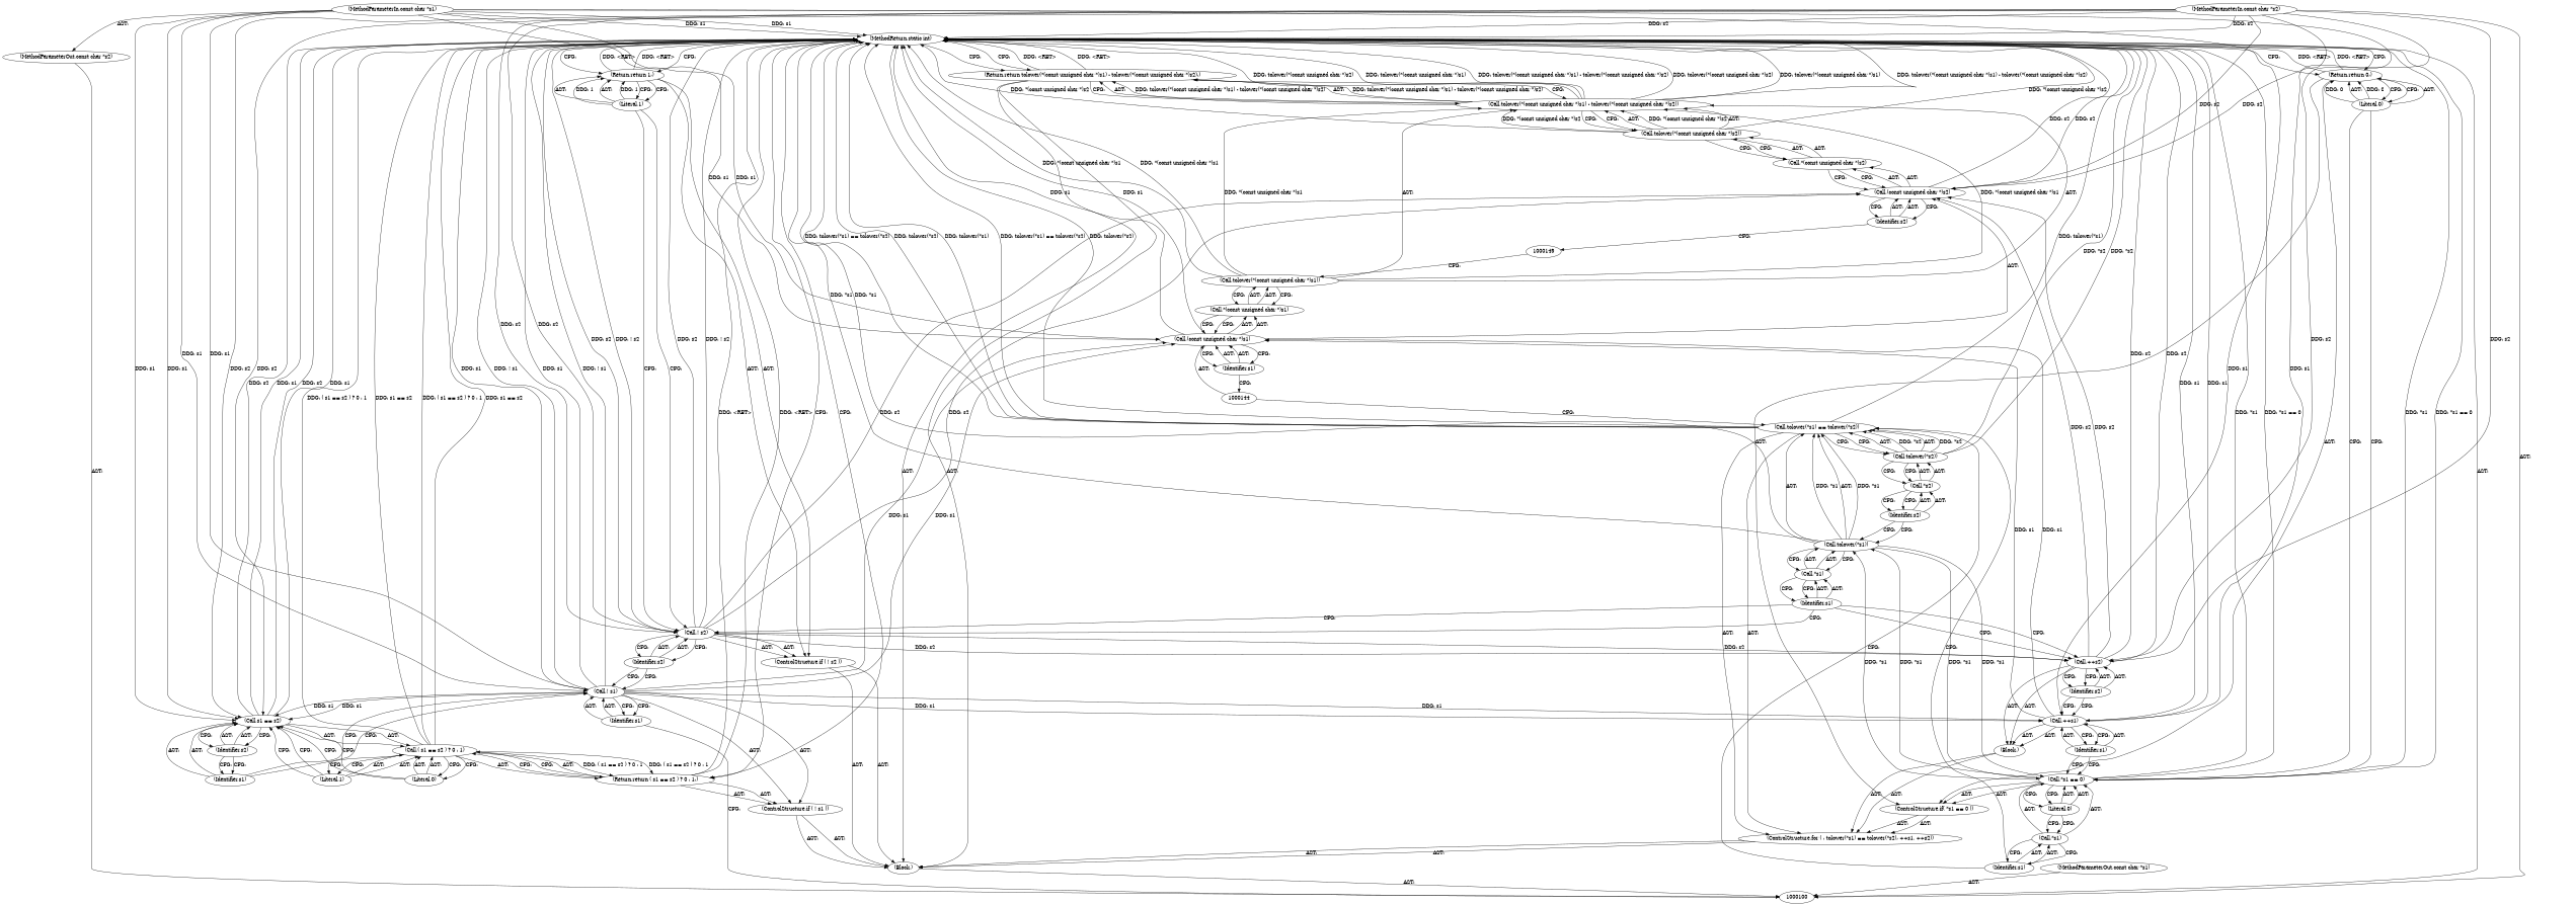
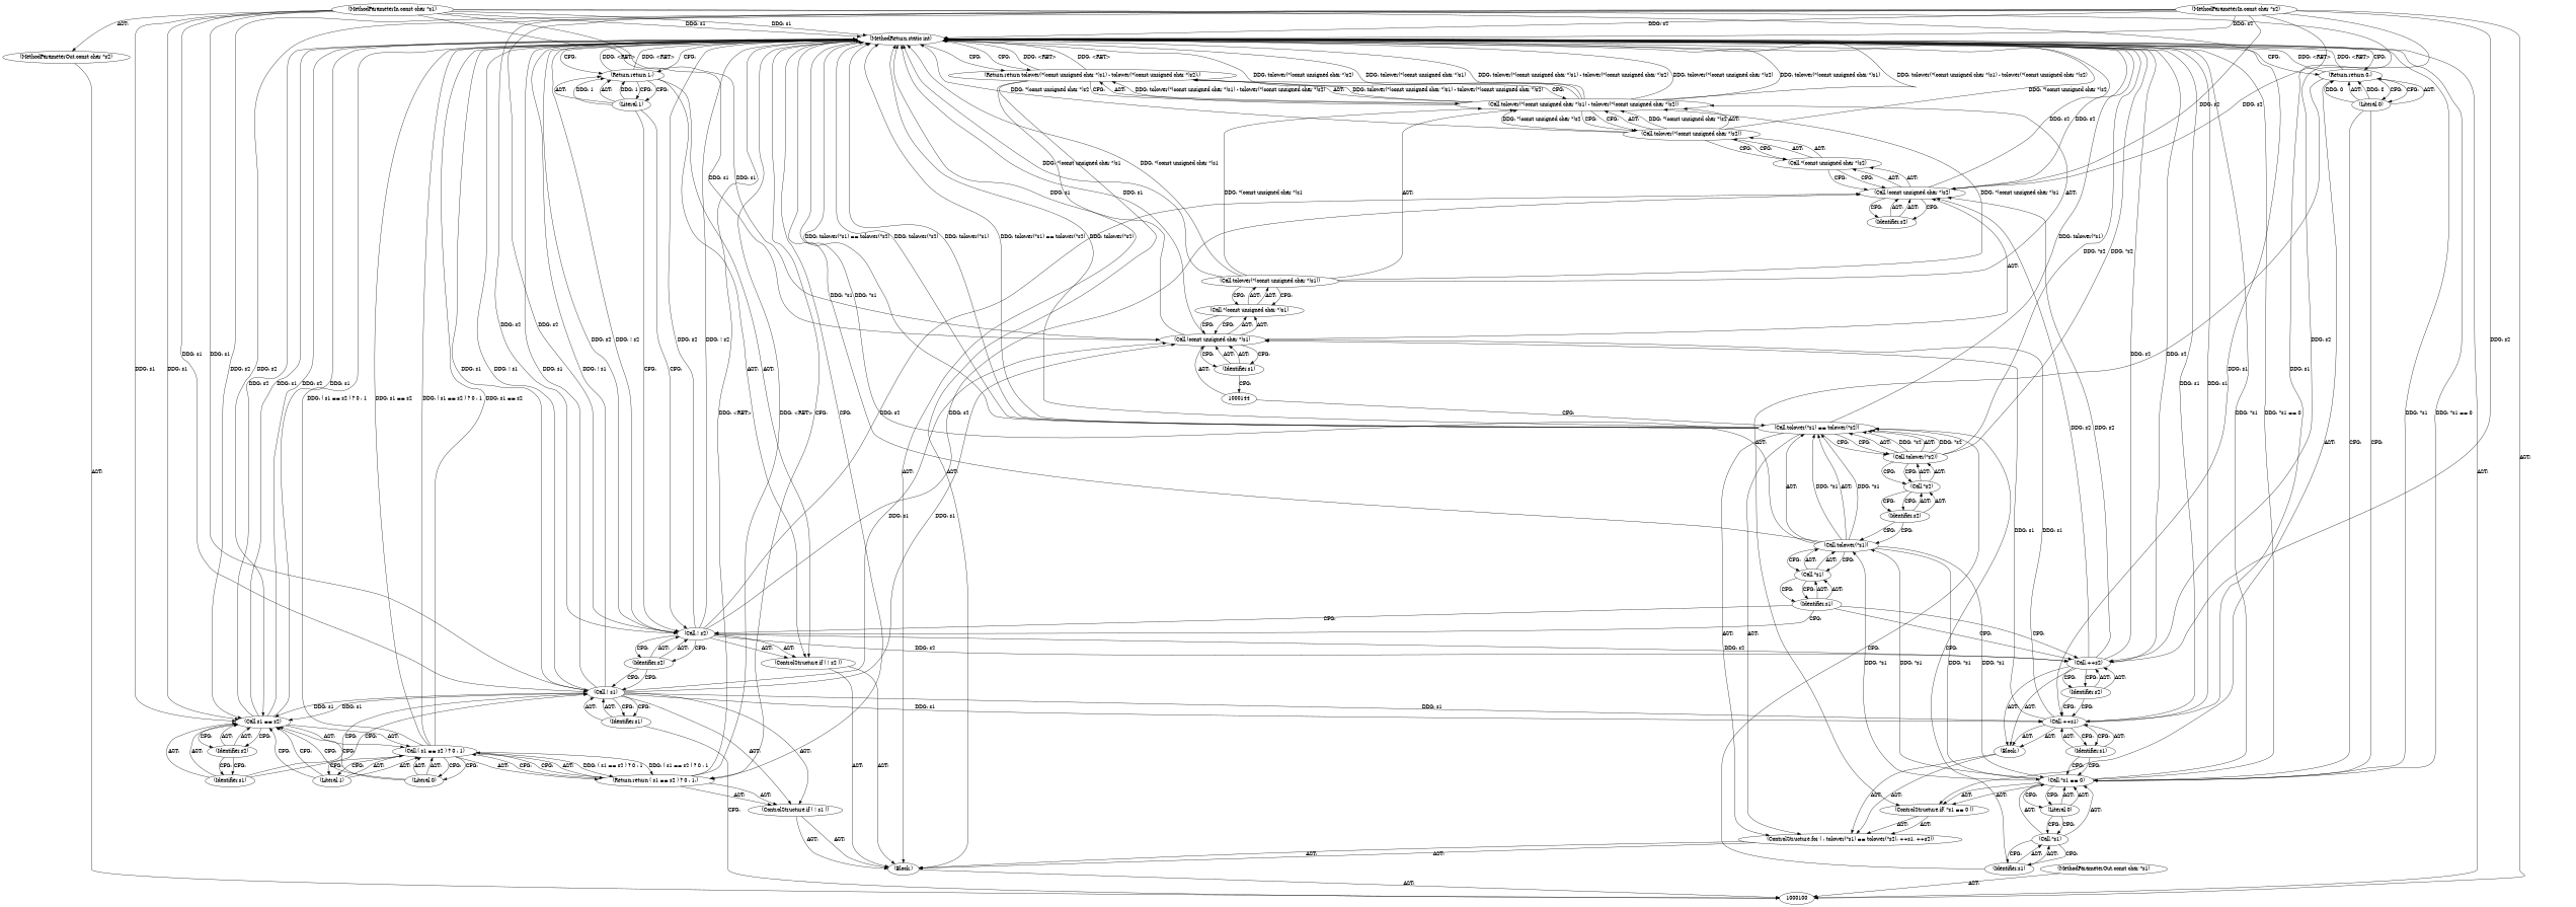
  digraph {
    n1 [label="(MethodReturn,static int)"]
    n2 [label="(Return,return tolower(*(const unsigned char *)s1) - tolower(*(const unsigned char *)s2);)"]
    n3 [label="(Return,return ( s1 == s2 ) ? 0 : 1;)"]
    n4 [label="(Return,return 1;)"]
    n5 [label="(Return,return 0;)"]
    1000100
    n7 [label="(Call,tolower(*(const unsigned char *)s1) - tolower(*(const unsigned char *)s2))"]
    n8 [label="(Block,)"]
    n9 [label="(ControlStructure,if ( ! s1 ))"]
    n10 [label="(Call,( s1 == s2 ) ? 0 : 1)"]
    n11 [label="(ControlStructure,if ( ! s2 ))"]
    n12 [label="(Literal,1)"]
    n13 [label="(ControlStructure,if( *s1 == 0 ))"]
    n14 [label="(Literal,0)"]
    n15 [label="(MethodParameterIn,const char *s1)"]
    n16 [label="(Call,(const unsigned char *)s1)"]
    n17 [label="(Call,! s1)"]
    n18 [label="(Call,s1 == s2)"]
    n19 [label="(Call,++s1)"]
    n20 [label="(MethodParameterOut,const char *s2)"]
    n21 [label="(Call,(const unsigned char *)s2)"]
    n22 [label="(Call,*(const unsigned char *)s1)"]
    n23 [label="(Identifier,s1)"]
    n24 [label="(Identifier,s1)"]
    n25 [label="(Identifier,s2)"]
    n26 [label="(Block,)"]
    n27 [label="(Identifier,s1)"]
    n28 [label="(MethodParameterOut,const char *s1)"]
    n29 [label="(MethodParameterIn,const char *s2)"]
    n30 [label="(Call,! s2)"]
    n31 [label="(Call,++s2)"]
    n32 [label="(Call,*(const unsigned char *)s2)"]
    n33 [label="(Identifier,s2)"]
    n34 [label="(Identifier,s2)"]
    n35 [label="(Identifier,s2)"]
    n36 [label="(Call,tolower(*(const unsigned char *)s1))"]
    1000144
    n38 [label="(Call,tolower(*(const unsigned char *)s2))"]
    n39 [label="(Call,tolower(*s1) == tolower(*s2))"]
-   1000149
    n41 [label="(Identifier,s1)"]
    n42 [label="(Literal,0)"]
    n43 [label="(Literal,1)"]
    n44 [label="(ControlStructure,for ( ; tolower(*s1) == tolower(*s2); ++s1, ++s2))"]
    n45 [label="(Call,*s1)"]
    n46 [label="(Identifier,s1)"]
    n47 [label="(Call,tolower(*s1))"]
    n48 [label="(Call,*s1 == 0)"]
    n49 [label="(Call,tolower(*s2))"]
    n50 [label="(Call,*s2)"]
    n51 [label="(Identifier,s2)"]
    n52 [label="(Literal,0)"]
    n53 [label="(Call,*s1)"]
    n54 [label="(Identifier,s1)"]
    n1 -> n2 [label="CFG: "]
    n1 -> n2 [label="CFG: "]
    n1 -> n3 [label="CFG: "]
    n1 -> n3 [label="CFG: "]
    n1 -> n4 [label="CFG: "]
    n1 -> n4 [label="CFG: "]
    n1 -> n5 [label="CFG: "]
    n1 -> n5 [label="CFG: "]
    n1 -> 1000100 [label="AST: "]
    n2 -> n1 [label="DDG: <RET>"]
    n2 -> n1 [label="DDG: <RET>"]
    n2 -> n7 [label="CFG: "]
    n2 -> n7 [label="CFG: "]
    n2 -> n8 [label="AST: "]
    n2 -> n8 [label="AST: "]
    n3 -> n1 [label="DDG: <RET>"]
    n3 -> n1 [label="DDG: <RET>"]
    n3 -> n9 [label="AST: "]
    n3 -> n9 [label="AST: "]
    n3 -> n10 [label="CFG: "]
    n3 -> n10 [label="CFG: "]
    n4 -> n1 [label="DDG: <RET>"]
    n4 -> n1 [label="DDG: <RET>"]
    n4 -> n11 [label="AST: "]
    n4 -> n11 [label="AST: "]
    n4 -> n12 [label="CFG: "]
    n4 -> n12 [label="CFG: "]
    n5 -> n1 [label="DDG: <RET>"]
    n5 -> n1 [label="DDG: <RET>"]
    n5 -> n13 [label="AST: "]
    n5 -> n13 [label="AST: "]
    n5 -> n14 [label="CFG: "]
    n5 -> n14 [label="CFG: "]
    n7 -> n1 [label="DDG: tolower(*(const unsigned char *)s1)"]
    n7 -> n1 [label="DDG: tolower(*(const unsigned char *)s1) - tolower(*(const unsigned char *)s2)"]
    n7 -> n1 [label="DDG: tolower(*(const unsigned char *)s2)"]
    n7 -> n1 [label="DDG: tolower(*(const unsigned char *)s1)"]
    n7 -> n1 [label="DDG: tolower(*(const unsigned char *)s1) - tolower(*(const unsigned char *)s2)"]
    n7 -> n1 [label="DDG: tolower(*(const unsigned char *)s2)"]
    n7 -> n2 [label="AST: "]
    n7 -> n2 [label="DDG: tolower(*(const unsigned char *)s1) - tolower(*(const unsigned char *)s2)"]
    n7 -> n2 [label="AST: "]
    n7 -> n2 [label="DDG: tolower(*(const unsigned char *)s1) - tolower(*(const unsigned char *)s2)"]
    n7 -> n38 [label="CFG: "]
    n7 -> n38 [label="CFG: "]
    n8 -> 1000100 [label="AST: "]
    n9 -> n8 [label="AST: "]
    n9 -> n8 [label="AST: "]
    n10 -> n1 [label="DDG: ( s1 == s2 ) ? 0 : 1"]
    n10 -> n1 [label="DDG: s1 == s2"]
    n10 -> n1 [label="DDG: ( s1 == s2 ) ? 0 : 1"]
    n10 -> n1 [label="DDG: s1 == s2"]
    n10 -> n3 [label="AST: "]
    n10 -> n3 [label="DDG: ( s1 == s2 ) ? 0 : 1"]
    n10 -> n3 [label="AST: "]
    n10 -> n3 [label="DDG: ( s1 == s2 ) ? 0 : 1"]
    n10 -> n42 [label="CFG: "]
    n10 -> n42 [label="CFG: "]
    n10 -> n43 [label="CFG: "]
    n10 -> n43 [label="CFG: "]
    n11 -> n8 [label="AST: "]
    n11 -> n8 [label="AST: "]
    n12 -> n4 [label="AST: "]
    n12 -> n4 [label="DDG: 1"]
    n12 -> n4 [label="AST: "]
    n12 -> n4 [label="DDG: 1"]
    n12 -> n30 [label="CFG: "]
    n12 -> n30 [label="CFG: "]
    n13 -> n44 [label="AST: "]
    n13 -> n44 [label="AST: "]
    n14 -> n5 [label="AST: "]
    n14 -> n5 [label="DDG: 0"]
    n14 -> n5 [label="AST: "]
    n14 -> n5 [label="DDG: 0"]
    n14 -> n48 [label="CFG: "]
    n14 -> n48 [label="CFG: "]
    n15 -> n1 [label="DDG: s1"]
    n15 -> n1 [label="DDG: s1"]
    n15 -> n16 [label="DDG: s1"]
    n15 -> n16 [label="DDG: s1"]
    n15 -> n17 [label="DDG: s1"]
    n15 -> n17 [label="DDG: s1"]
    n15 -> n18 [label="DDG: s1"]
    n15 -> n18 [label="DDG: s1"]
    n15 -> n19 [label="DDG: s1"]
    n15 -> n19 [label="DDG: s1"]
    n15 -> n20 [label="AST: "]
    n16 -> n1 [label="DDG: s1"]
    n16 -> n1 [label="DDG: s1"]
    n16 -> n21 [label="AST: "]
    n16 -> n22 [label="AST: "]
    n16 -> n22 [label="AST: "]
    n16 -> n23 [label="CFG: "]
    n16 -> n23 [label="CFG: "]
    n17 -> n1 [label="DDG: ! s1"]
    n17 -> n1 [label="DDG: s1"]
    n17 -> n1 [label="DDG: ! s1"]
    n17 -> n1 [label="DDG: s1"]
    n17 -> n9 [label="AST: "]
    n17 -> n9 [label="AST: "]
    n17 -> n16 [label="DDG: s1"]
    n17 -> n16 [label="DDG: s1"]
    n17 -> n18 [label="DDG: s1"]
    n17 -> n18 [label="DDG: s1"]
    n17 -> n19 [label="DDG: s1"]
    n17 -> n19 [label="DDG: s1"]
    n17 -> n24 [label="CFG: "]
    n17 -> n24 [label="CFG: "]
    n18 -> n1 [label="DDG: s1"]
    n18 -> n1 [label="DDG: s2"]
    n18 -> n1 [label="DDG: s1"]
    n18 -> n1 [label="DDG: s2"]
    n18 -> n10 [label="AST: "]
    n18 -> n10 [label="AST: "]
    n18 -> n25 [label="CFG: "]
    n18 -> n25 [label="CFG: "]
    n19 -> n1 [label="DDG: s1"]
    n19 -> n1 [label="DDG: s1"]
    n19 -> n16 [label="DDG: s1"]
    n19 -> n16 [label="DDG: s1"]
    n19 -> n26 [label="AST: "]
    n19 -> n26 [label="AST: "]
    n19 -> n27 [label="CFG: "]
    n19 -> n27 [label="CFG: "]
    n20 -> 1000100 [label="AST: "]
    n21 -> n1 [label="DDG: s2"]
    n21 -> n1 [label="DDG: s2"]
    n21 -> n32 [label="AST: "]
    n21 -> n32 [label="AST: "]
    n21 -> n33 [label="CFG: "]
    n21 -> n33 [label="CFG: "]
    n22 -> n16 [label="CFG: "]
    n22 -> n16 [label="CFG: "]
    n22 -> n36 [label="AST: "]
    n22 -> n36 [label="AST: "]
    n23 -> n16 [label="AST: "]
    n23 -> n16 [label="AST: "]
    n23 -> 1000144 [label="CFG: "]
    n24 -> 1000100 [label="CFG: "]
    n24 -> n17 [label="AST: "]
    n24 -> n17 [label="AST: "]
    n25 -> n18 [label="AST: "]
    n25 -> n18 [label="AST: "]
    n25 -> n41 [label="CFG: "]
    n25 -> n41 [label="CFG: "]
    n26 -> n44 [label="AST: "]
    n26 -> n44 [label="AST: "]
    n27 -> n19 [label="AST: "]
    n27 -> n19 [label="AST: "]
    n27 -> n48 [label="CFG: "]
    n27 -> n48 [label="CFG: "]
    n28 -> 1000100 [label="AST: "]
    n29 -> n1 [label="DDG: s2"]
    n29 -> n1 [label="DDG: s2"]
    n29 -> 1000100 [label="AST: "]
    n29 -> n18 [label="DDG: s2"]
    n29 -> n18 [label="DDG: s2"]
    n29 -> n21 [label="DDG: s2"]
    n29 -> n21 [label="DDG: s2"]
    n29 -> n30 [label="DDG: s2"]
    n29 -> n30 [label="DDG: s2"]
    n29 -> n31 [label="DDG: s2"]
    n29 -> n31 [label="DDG: s2"]
    n30 -> n1 [label="DDG: ! s2"]
    n30 -> n1 [label="DDG: s2"]
    n30 -> n1 [label="DDG: ! s2"]
    n30 -> n1 [label="DDG: s2"]
    n30 -> n11 [label="AST: "]
    n30 -> n11 [label="AST: "]
    n30 -> n21 [label="DDG: s2"]
    n30 -> n21 [label="DDG: s2"]
    n30 -> n31 [label="DDG: s2"]
    n30 -> n31 [label="DDG: s2"]
    n30 -> n34 [label="CFG: "]
    n30 -> n34 [label="CFG: "]
    n31 -> n1 [label="DDG: s2"]
    n31 -> n1 [label="DDG: s2"]
    n31 -> n21 [label="DDG: s2"]
    n31 -> n21 [label="DDG: s2"]
    n31 -> n26 [label="AST: "]
    n31 -> n26 [label="AST: "]
    n31 -> n35 [label="CFG: "]
    n31 -> n35 [label="CFG: "]
    n32 -> n21 [label="CFG: "]
    n32 -> n21 [label="CFG: "]
    n32 -> n38 [label="AST: "]
    n32 -> n38 [label="AST: "]
    n33 -> n21 [label="AST: "]
    n33 -> n21 [label="AST: "]
-   n33 -> 1000149 [label="CFG: "]
    n34 -> n17 [label="CFG: "]
    n34 -> n17 [label="CFG: "]
    n34 -> n30 [label="AST: "]
    n34 -> n30 [label="AST: "]
    n35 -> n19 [label="CFG: "]
    n35 -> n19 [label="CFG: "]
    n35 -> n31 [label="AST: "]
    n35 -> n31 [label="AST: "]
    n36 -> n1 [label="DDG: *(const unsigned char *)s1"]
    n36 -> n1 [label="DDG: *(const unsigned char *)s1"]
    n36 -> n7 [label="AST: "]
    n36 -> n7 [label="DDG: *(const unsigned char *)s1"]
    n36 -> n7 [label="AST: "]
    n36 -> n7 [label="DDG: *(const unsigned char *)s1"]
    n36 -> n22 [label="CFG: "]
    n36 -> n22 [label="CFG: "]
    1000144 -> n16 [label="AST: "]
    1000144 -> n39 [label="CFG: "]
    n38 -> n1 [label="DDG: *(const unsigned char *)s2"]
    n38 -> n1 [label="DDG: *(const unsigned char *)s2"]
    n38 -> n7 [label="AST: "]
    n38 -> n7 [label="DDG: *(const unsigned char *)s2"]
    n38 -> n7 [label="AST: "]
    n38 -> n7 [label="DDG: *(const unsigned char *)s2"]
    n38 -> n32 [label="CFG: "]
    n38 -> n32 [label="CFG: "]
    n39 -> n1 [label="DDG: tolower(*s1)"]
    n39 -> n1 [label="DDG: tolower(*s1) == tolower(*s2)"]
    n39 -> n1 [label="DDG: tolower(*s2)"]
    n39 -> n1 [label="DDG: tolower(*s1)"]
    n39 -> n1 [label="DDG: tolower(*s1) == tolower(*s2)"]
    n39 -> n1 [label="DDG: tolower(*s2)"]
    n39 -> n44 [label="AST: "]
    n39 -> n44 [label="AST: "]
    n39 -> n49 [label="CFG: "]
    n39 -> n49 [label="CFG: "]
-   1000149 -> n36 [label="CFG: "]
    n41 -> n17 [label="CFG: "]
    n41 -> n17 [label="CFG: "]
    n41 -> n18 [label="AST: "]
    n41 -> n18 [label="AST: "]
    n42 -> n10 [label="AST: "]
    n42 -> n10 [label="AST: "]
    n42 -> n18 [label="CFG: "]
    n42 -> n18 [label="CFG: "]
    n43 -> n10 [label="AST: "]
    n43 -> n10 [label="AST: "]
    n43 -> n18 [label="CFG: "]
    n43 -> n18 [label="CFG: "]
    n44 -> n8 [label="AST: "]
    n44 -> n8 [label="AST: "]
    n45 -> n46 [label="CFG: "]
    n45 -> n46 [label="CFG: "]
    n45 -> n47 [label="AST: "]
    n45 -> n47 [label="AST: "]
    n46 -> n30 [label="CFG: "]
    n46 -> n30 [label="CFG: "]
    n46 -> n31 [label="CFG: "]
    n46 -> n31 [label="CFG: "]
    n46 -> n45 [label="AST: "]
    n46 -> n45 [label="AST: "]
    n47 -> n1 [label="DDG: *s1"]
    n47 -> n1 [label="DDG: *s1"]
    n47 -> n39 [label="AST: "]
    n47 -> n39 [label="DDG: *s1"]
    n47 -> n39 [label="AST: "]
    n47 -> n39 [label="DDG: *s1"]
    n47 -> n45 [label="CFG: "]
    n47 -> n45 [label="CFG: "]
    n47 -> n48 [label="DDG: *s1"]
    n47 -> n48 [label="DDG: *s1"]
    n48 -> n1 [label="DDG: *s1"]
    n48 -> n1 [label="DDG: *s1 == 0"]
    n48 -> n1 [label="DDG: *s1"]
    n48 -> n1 [label="DDG: *s1 == 0"]
    n48 -> n13 [label="AST: "]
    n48 -> n13 [label="AST: "]
    n48 -> n47 [label="DDG: *s1"]
    n48 -> n47 [label="DDG: *s1"]
    n48 -> n52 [label="CFG: "]
    n48 -> n52 [label="CFG: "]
    n49 -> n1 [label="DDG: *s2"]
    n49 -> n1 [label="DDG: *s2"]
    n49 -> n39 [label="AST: "]
    n49 -> n39 [label="DDG: *s2"]
    n49 -> n39 [label="AST: "]
    n49 -> n39 [label="DDG: *s2"]
    n49 -> n50 [label="CFG: "]
    n49 -> n50 [label="CFG: "]
    n50 -> n49 [label="AST: "]
    n50 -> n49 [label="AST: "]
    n50 -> n51 [label="CFG: "]
    n50 -> n51 [label="CFG: "]
    n51 -> n47 [label="CFG: "]
    n51 -> n47 [label="CFG: "]
    n51 -> n50 [label="AST: "]
    n51 -> n50 [label="AST: "]
    n52 -> n48 [label="AST: "]
    n52 -> n48 [label="AST: "]
    n52 -> n53 [label="CFG: "]
    n52 -> n53 [label="CFG: "]
    n53 -> n48 [label="AST: "]
    n53 -> n48 [label="AST: "]
    n53 -> n54 [label="CFG: "]
    n53 -> n54 [label="CFG: "]
    n54 -> n39 [label="CFG: "]
    n54 -> n39 [label="CFG: "]
    n54 -> n53 [label="AST: "]
    n54 -> n53 [label="AST: "]
  }
